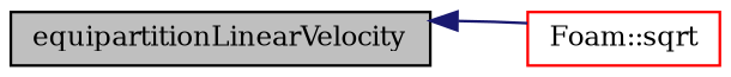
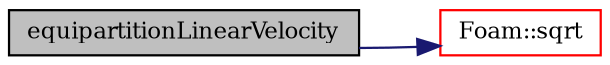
  digraph {
    rankdir=LR
    fontname="DejaVu Serif"
    node [fontname="DejaVu Serif" fontsize=10 shape=record]
    n1 [color=black fillcolor=grey75 fontcolor=black height=0.2 label=equipartitionLinearVelocity style=filled width=0.4]
    n2 [color=red height=0.2 label="Foam::sqrt" width=0.4]
-   n2 -> n1 [color=midnightblue fontname="DejaVu Serif" fontsize=10 labelfontname=Helvetica labelfontsize=10 style=solid]
+   n1 -> n2 [color=midnightblue fontname="DejaVu Serif" fontsize=10 labelfontname=Helvetica labelfontsize=10 style=solid]
  }
